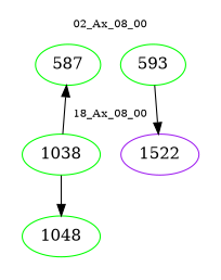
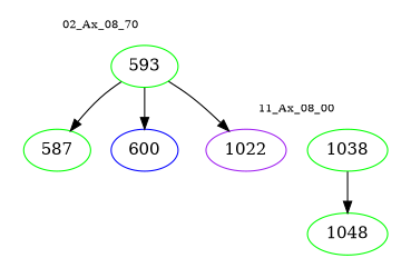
  digraph {
    node [color=green]
    edge [color=black]
    n1 [label=593]
    n2 [label=587]
+   n3 [color=blue label=600]
    n4 [label=1038]
    n5 [label=1048]
-   n6 [color=purple label=1522]
+   n6 [color=purple label=1022]
    subgraph cluster_1 {
      color=white
      fontsize=10
-     label="02_Ax_08_00"
+     label="02_Ax_08_70"
      n1
      n2
+     n3
    }
    subgraph cluster_2 {
      color=white
      fontsize=10
-     label="18_Ax_08_00"
+     label="11_Ax_08_00"
      n4
      n5
      n6
    }
-   n4 -> n2
+   n1 -> n2
+   n1 -> n3
    n1 -> n6
    n4 -> n5
  }
